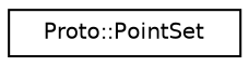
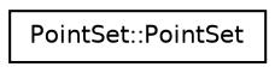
  digraph {
    rankdir=LR
-   n1 [color=black fillcolor=white fontname=Helvetica fontsize=10 height=0.2 label="Proto::PointSet" shape=record style=filled width=0.4]
+   n1 [color=black fillcolor=white fontname=Helvetica fontsize=10 height=0.2 label="PointSet::PointSet" shape=record style=filled width=0.4]
  }
